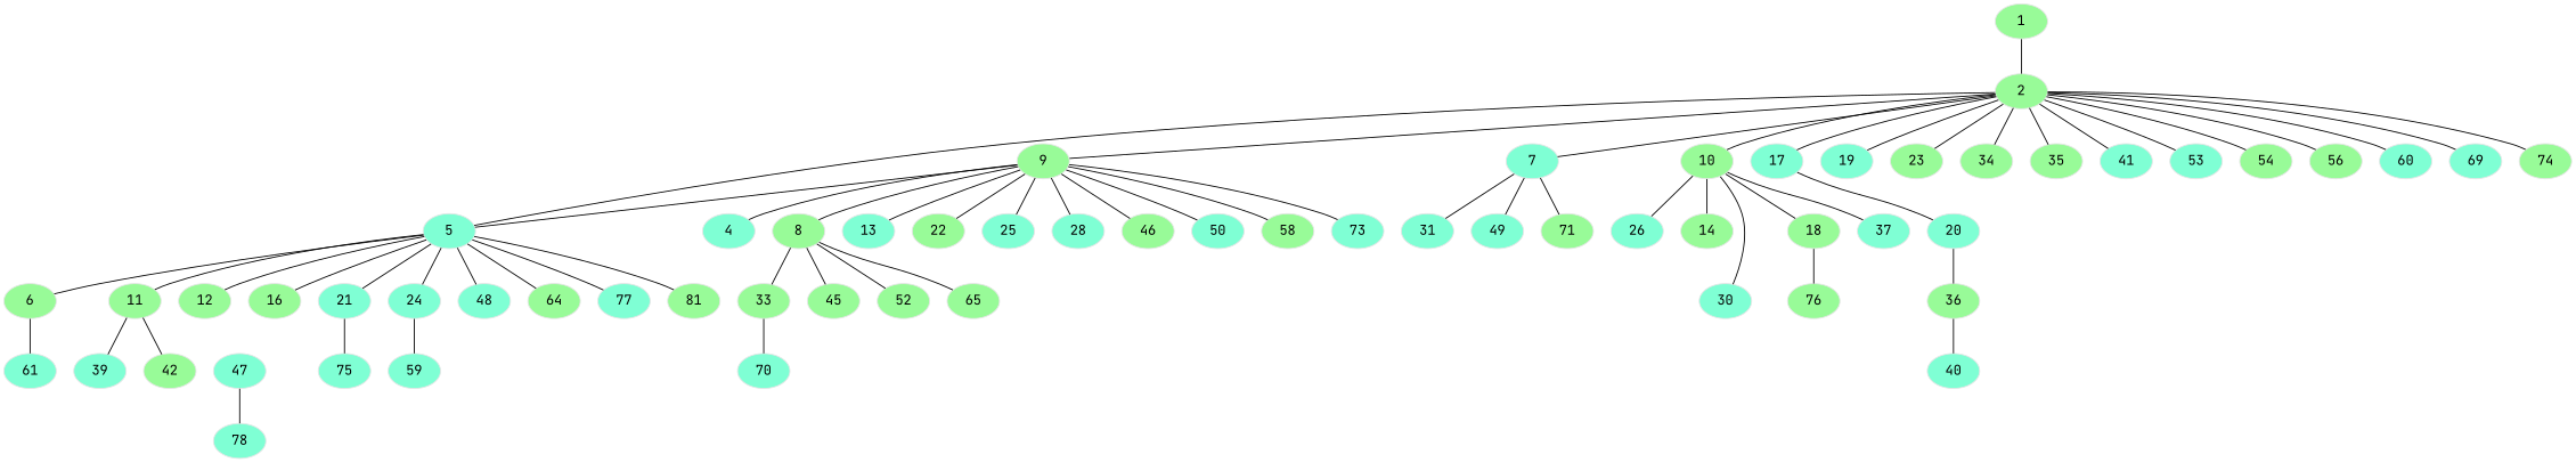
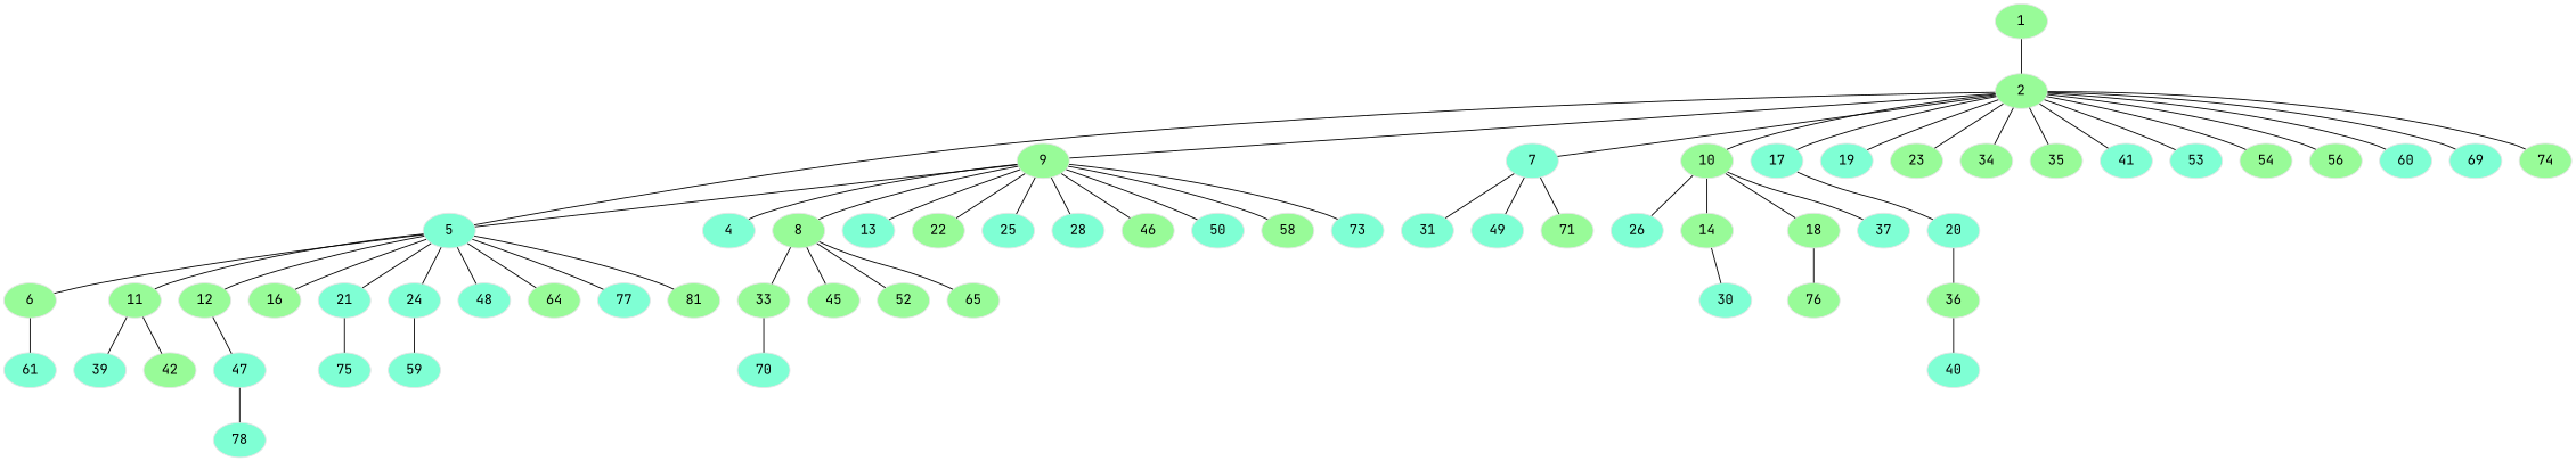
  graph {
    fontname="JetBrains Mono"
    node [color=gray90 fillcolor=aquamarine fontname="JetBrains Mono" style=filled]
    edge [fontname="JetBrains Mono"]
    2 [fillcolor=palegreen super="+38"]
    n2 [fillcolor=palegreen label=9 super="+72"]
    5 [super="+9"]
    7 [super="+32"]
    10 [fillcolor=palegreen super="+29"]
    17
    19 [super="+62"]
    23 [fillcolor=palegreen]
    34 [fillcolor=palegreen]
    35 [fillcolor=palegreen]
    41 [super="+51"]
    53
    54 [fillcolor=palegreen]
    56 [fillcolor=palegreen]
    60
    69
    74 [fillcolor=palegreen]
    1 [fillcolor=palegreen]
    4
    8 [fillcolor=palegreen super="+80"]
    13 [super="+68"]
    22 [fillcolor=palegreen]
    25 [super="+44"]
    28 [super="+61"]
    46 [fillcolor=palegreen]
    50
    58 [fillcolor=palegreen]
    73
    6 [fillcolor=palegreen]
    11 [fillcolor=palegreen super="+15"]
    12 [fillcolor=palegreen]
    16 [fillcolor=palegreen]
    21 [super="+55"]
    24 [super="+27"]
    48
    64 [fillcolor=palegreen]
    77
    81 [fillcolor=palegreen]
    31
    49
    71 [fillcolor=palegreen]
    26
    14 [fillcolor=palegreen super="+79"]
    18 [fillcolor=palegreen super="+67"]
    30
    37
    20 [super="+43"]
    33 [fillcolor=palegreen]
    45 [fillcolor=palegreen]
    52 [fillcolor=palegreen]
    65 [fillcolor=palegreen]
    n52 [label=61]
    39
    42 [fillcolor=palegreen super="+63"]
    47 [super="+57"]
    75
    59
    70
    76 [fillcolor=palegreen]
    78
    36 [fillcolor=palegreen]
    40
    2 -- n2
    2 -- 5
    2 -- 7
    2 -- 10
    2 -- 17
    2 -- 19
    2 -- 23
    2 -- 34
    2 -- 35
    2 -- 41
    2 -- 53
    2 -- 54
    2 -- 56
    2 -- 60
    2 -- 69
    2 -- 74
    n2 -- 5
    n2 -- 4
    n2 -- 8
    n2 -- 13
    n2 -- 22
    n2 -- 25
    n2 -- 28
    n2 -- 46
    n2 -- 50
    n2 -- 58
    n2 -- 73
    5 -- 6
    5 -- 11
    5 -- 12
    5 -- 16
    5 -- 21
    5 -- 24
    5 -- 48
    5 -- 64
    5 -- 77
    5 -- 81
    7 -- 31
    7 -- 49
    7 -- 71
    10 -- 26
    10 -- 14
    10 -- 18
-   10 -- 30
+   14 -- 30
    10 -- 37
    17 -- 20
    1 -- 2
    8 -- 33
    8 -- 45
    8 -- 52
    8 -- 65
    6 -- n52
    11 -- 39
    11 -- 42
+   12 -- 47
    21 -- 75
    24 -- 59
    18 -- 76
    20 -- 36
    33 -- 70
    47 -- 78
    36 -- 40
  }
